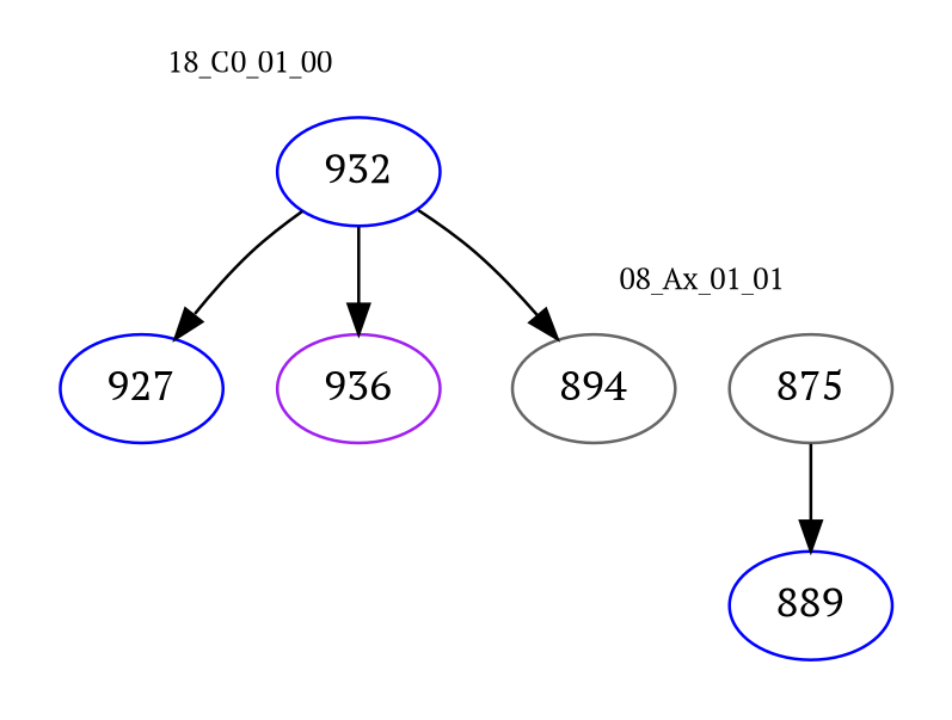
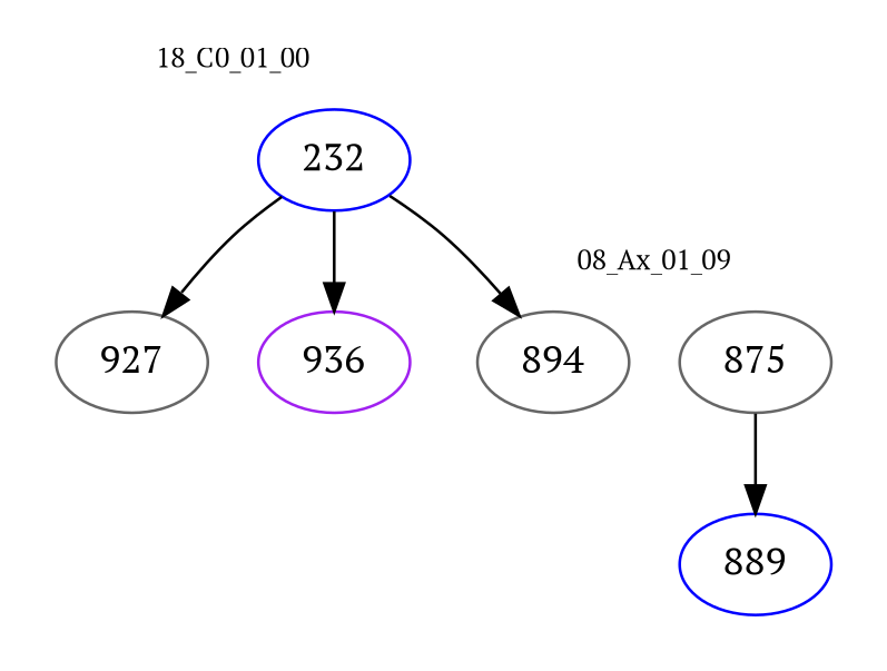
  digraph {
    fontname="PT Serif"
    node [color=blue fontname="PT Serif"]
    edge [color=black fontname="PT Serif"]
    n1 [color=gray40 label=875]
    n2 [label=889]
    n3 [color=gray40 label=894]
-   n4 [label=932]
-   n5 [label=927]
+   n4 [label=232]
+   n5 [color=gray40 label=927]
    n6 [color=purple label=936]
    subgraph cluster_1 {
      color=white
      fontsize=10
-     label="08_Ax_01_01"
+     label="08_Ax_01_09"
      n1
      n2
      n3
    }
    subgraph cluster_2 {
      color=white
      fontsize=10
      label="18_C0_01_00"
      n4
      n5
      n6
    }
    n1 -> n2
    n4 -> n3
    n4 -> n5
    n4 -> n6
  }
